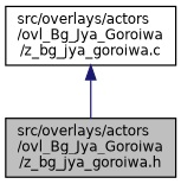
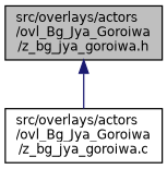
  digraph {
    node [color=black fontname=Helvetica fontsize=10 shape=record style=filled]
    n1 [fillcolor=grey75 fontcolor=black height=0.2 label="src/overlays/actors\l/ovl_Bg_Jya_Goroiwa\l/z_bg_jya_goroiwa.h" width=0.4]
    n2 [fillcolor=white height=0.2 label="src/overlays/actors\l/ovl_Bg_Jya_Goroiwa\l/z_bg_jya_goroiwa.c" width=0.4]
-   n2 -> n1 [color=midnightblue dir=back fontname=Helvetica fontsize=10 labelfontname=Helvetica labelfontsize=10 style=solid]
+   n1 -> n2 [color=midnightblue dir=back fontname=Helvetica fontsize=10 labelfontname=Helvetica labelfontsize=10 style=solid]
  }
